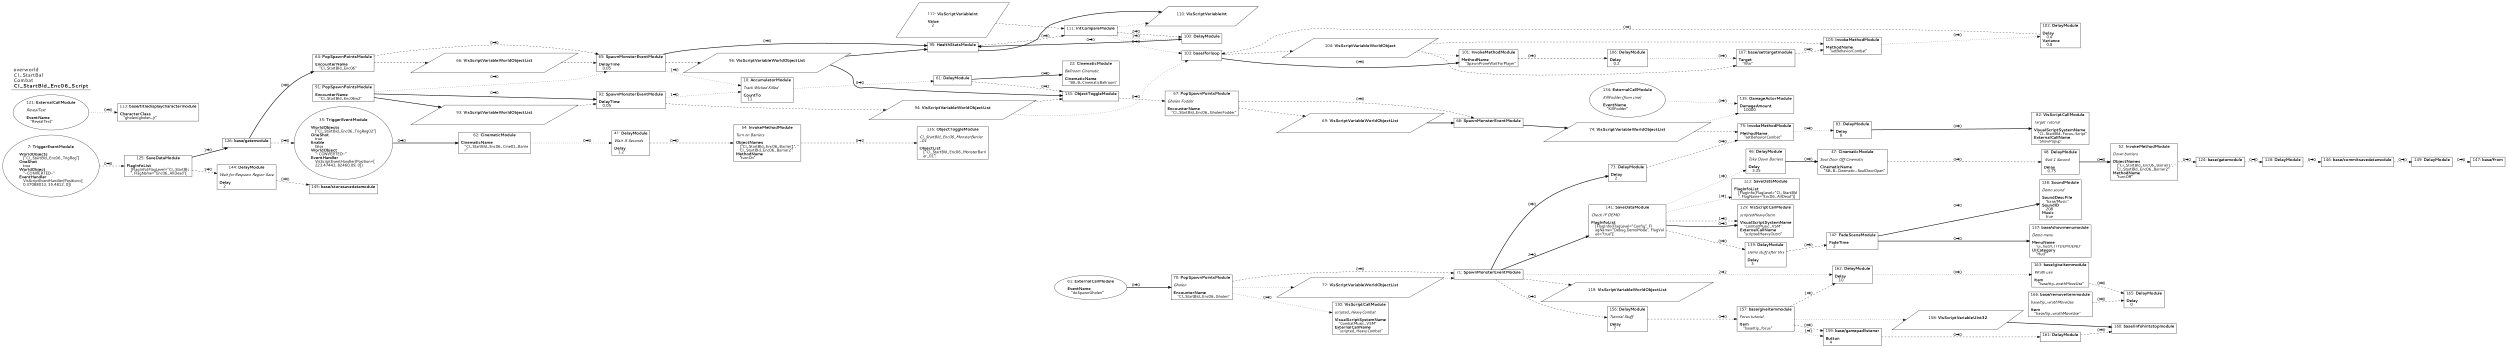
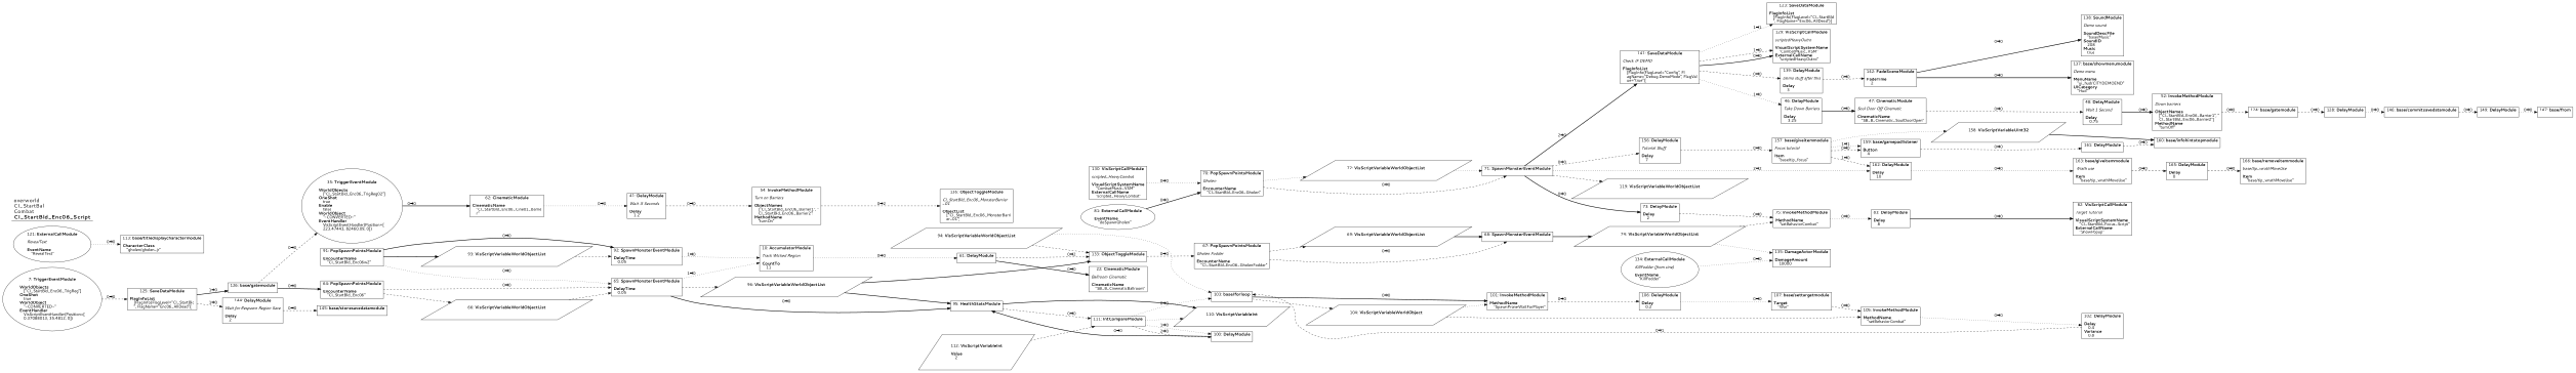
  digraph {
    fontname="Segoe UI"
    rankdir=LR
    splines=spline
    node [fontname="Segoe UI" shape=box]
    edge [fontname="Segoe UI" style=dashed]
    n1 [label=<7: <b>TriggerEventModule</b><br/><br/><b>WorldObjects</b><br align="left"/>    [&quot;CI_StartBld_Enc06_TrigReg&quot;]<br align="left"/><b>OneShot</b><br align="left"/>    true<br align="left"/><b>WorldObject</b><br align="left"/>    &quot;-CONVERTED-&quot;<br align="left"/><b>EventHandler</b><br align="left"/>    VisScriptEventHandler(Position=[<br align="left"/>    0.37088013, 35.4812, 0])<br align="left"/>> shape=oval]
    n2 [label=<125: <b>SaveDataModule</b><br/><br/><b>FlagInfoList</b><br align="left"/>    [FlagInfo(FlagLevel=&quot;CI_StartBld<br align="left"/>    &quot;, FlagName=&quot;Enc06_AllDead&quot;)]<br align="left"/>>]
    n3 [label=<126: <b>base/gatemodule</b><br/><br/>>]
    n4 [label=<144: <b>DelayModule</b><br/><br/><i>Wait for Respawn Region Save<br align="left"/></i><br align="left"/><b>Delay</b><br align="left"/>    2<br align="left"/>>]
    n5 [label=<35: <b>TriggerEventModule</b><br/><br/><b>WorldObjects</b><br align="left"/>    [&quot;CI_StartBld_Enc06_TrigReg02&quot;]<br align="left"/><b>OneShot</b><br align="left"/>    true<br align="left"/><b>Enable</b><br align="left"/>    false<br align="left"/><b>WorldObject</b><br align="left"/>    &quot;-CONVERTED-&quot;<br align="left"/><b>EventHandler</b><br align="left"/>    VisScriptEventHandler(Position=[<br align="left"/>    223.47443, 82460.09, 0])<br align="left"/>> shape=oval]
    n6 [label=<64: <b>PopSpawnPointsModule</b><br/><br/><b>EncounterName</b><br align="left"/>    &quot;CI_StartBld_Enc06&quot;<br align="left"/>>]
    n7 [label=<145: <b>base/storesavedatamodule</b><br/><br/>>]
-   n8 [label=<10: <b>AccumulatorModule</b><br/><br/><i>Track Wicked Killed<br align="left"/></i><br align="left"/><b>CountTo</b><br align="left"/>    11<br align="left"/>>]
+   n8 [label=<10: <b>AccumulatorModule</b><br/><br/><i>Track Wicked Region<br align="left"/></i><br align="left"/><b>CountTo</b><br align="left"/>    11<br align="left"/>>]
    n9 [label=<61: <b>DelayModule</b><br/><br/>>]
    n10 [label=<22: <b>CinematicModule</b><br/><br/><i>Ballroom Cinematic<br align="left"/></i><br align="left"/><b>CinematicName</b><br align="left"/>    &quot;SB_B_CinematicBallroom&quot;<br align="left"/>>]
    n11 [label=<133: <b>ObjectToggleModule</b><br/><br/>>]
    n12 [label=<67: <b>PopSpawnPointsModule</b><br/><br/><i>Gholen Fodder<br align="left"/></i><br align="left"/><b>EncounterName</b><br align="left"/>    &quot;CI_StartBld_Enc06_GholenFodder&quot;<br align="left"/>>]
    n13 [label=<62: <b>CinematicModule</b><br/><br/><b>CinematicName</b><br align="left"/>    &quot;CI_StartBld_Enc06_Cine01_Barrie<br align="left"/>    r&quot;<br align="left"/>>]
    n14 [label=<41: <b>DelayModule</b><br/><br/><i>Wait .5 Seconds<br align="left"/></i><br align="left"/><b>Delay</b><br align="left"/>    1.2<br align="left"/>>]
    n15 [label=<54: <b>InvokeMethodModule</b><br/><br/><i>Turn on Barriers<br align="left"/></i><br align="left"/><b>ObjectNames</b><br align="left"/>    [&quot;CI_StartBld_Enc06_Barrier1&quot;, &quot;<br align="left"/>    CI_StartBld_Enc06_Barrier2&quot;]<br align="left"/><b>MethodName</b><br align="left"/>    &quot;turnOn&quot;<br align="left"/>>]
    n16 [label=<136: <b>ObjectToggleModule</b><br/><br/><i>CI_StartBld_Enc06_MonsterBarrier<br align="left"/>_01<br align="left"/></i><br align="left"/><b>ObjectList</b><br align="left"/>    [&quot;CI_StartBld_Enc06_MonsterBarri<br align="left"/>    er_01&quot;]<br align="left"/>>]
    n17 [label=<46: <b>DelayModule</b><br/><br/><i>Take Down Barriers<br align="left"/></i><br align="left"/><b>Delay</b><br align="left"/>    3.25<br align="left"/>>]
    n18 [label=<47: <b>CinematicModule</b><br/><br/><i>Soul Door Off Cinematic<br align="left"/></i><br align="left"/><b>CinematicName</b><br align="left"/>    &quot;SB_B_Cinematic_SoulDoorOpen&quot;<br align="left"/>>]
    n19 [label=<48: <b>DelayModule</b><br/><br/><i>Wait 1 Second<br align="left"/></i><br align="left"/><b>Delay</b><br align="left"/>    0.75<br align="left"/>>]
    n20 [label=<52: <b>InvokeMethodModule</b><br/><br/><i>Down barriers<br align="left"/></i><br align="left"/><b>ObjectNames</b><br align="left"/>    [&quot;CI_StartBld_Enc06_Barrier1&quot;, &quot;<br align="left"/>    CI_StartBld_Enc06_Barrier2&quot;]<br align="left"/><b>MethodName</b><br align="left"/>    &quot;turnOff&quot;<br align="left"/>>]
    n21 [label=<124: <b>base/gatemodule</b><br/><br/>>]
    n22 [label=<128: <b>DelayModule</b><br/><br/>>]
    n23 [label=<146: <b>base/commitsavedatamodule</b><br/><br/>>]
    n24 [label=<68: <b>SpawnMonsterEventModule</b><br/><br/>>]
    n25 [label=<69: <b>VisScriptVariableWorldObjectList</b><br/><br/>> shape=parallelogram]
    n26 [label=<65: <b>SpawnMonsterEventModule</b><br/><br/><b>DelayTime</b><br align="left"/>    0.05<br align="left"/>>]
    n27 [label=<66: <b>VisScriptVariableWorldObjectList</b><br/><br/>> shape=parallelogram]
    n28 [label=<95: <b>HealthStatsModule</b><br/><br/>>]
    n29 [label=<96: <b>VisScriptVariableWorldObjectList</b><br/><br/>> shape=parallelogram]
    n30 [label=<91: <b>PopSpawnPointsModule</b><br/><br/><b>EncounterName</b><br align="left"/>    &quot;CI_StartBld_Enc06w2&quot;<br align="left"/>>]
    n31 [label=<92: <b>SpawnMonsterEventModule</b><br/><br/><b>DelayTime</b><br align="left"/>    0.05<br align="left"/>>]
    n32 [label=<93: <b>VisScriptVariableWorldObjectList</b><br/><br/>> shape=parallelogram]
    n33 [label=<111: <b>IntCompareModule</b><br/><br/>>]
    n34 [label=<110: <b>VisScriptVariableInt</b><br/><br/>> shape=parallelogram]
    n35 [label=<94: <b>VisScriptVariableWorldObjectList</b><br/><br/>> shape=parallelogram]
    n36 [label=<103: <b>base/forloop</b><br/><br/>>]
    n37 [label=<100: <b>DelayModule</b><br/><br/>>]
    n38 [label=<74: <b>VisScriptVariableWorldObjectList</b><br/><br/>> shape=parallelogram]
    n39 [label=<75: <b>InvokeMethodModule</b><br/><br/><b>MethodName</b><br align="left"/>    &quot;setBehaviorCombat&quot;<br align="left"/>>]
    n40 [label=<135: <b>DamageActorModule</b><br/><br/><b>DamageAmount</b><br align="left"/>    10000<br align="left"/>>]
    n41 [label=<83: <b>DelayModule</b><br/><br/><b>Delay</b><br align="left"/>    8<br align="left"/>>]
    n42 [label=<70: <b>PopSpawnPointsModule</b><br/><br/><i>Gholen<br align="left"/></i><br align="left"/><b>EncounterName</b><br align="left"/>    &quot;CI_StartBld_Enc06_Gholen&quot;<br align="left"/>>]
    n43 [label=<71: <b>SpawnMonsterEventModule</b><br/><br/>>]
    n44 [label=<130: <b>VisScriptCallModule</b><br/><br/><i>scripted_HeavyCombat<br align="left"/></i><br align="left"/><b>VisualScriptSystemName</b><br align="left"/>    &quot;CombatMusic_VSM&quot;<br align="left"/><b>ExternalCallName</b><br align="left"/>    &quot;scripted_HeavyCombat&quot;<br align="left"/>>]
    n45 [label=<72: <b>VisScriptVariableWorldObjectList</b><br/><br/>> shape=parallelogram]
    n46 [label=<73: <b>DelayModule</b><br/><br/><b>Delay</b><br align="left"/>    2<br align="left"/>>]
    n47 [label=<141: <b>SaveDataModule</b><br/><br/><i>Check IF DEMO<br align="left"/></i><br align="left"/><b>FlagInfoList</b><br align="left"/>    [FlagInfo(FlagLevel=&quot;Config&quot;, Fl<br align="left"/>    agName=&quot;Debug.DemoMode&quot;, FlagVal<br align="left"/>    ue=&quot;true&quot;)]<br align="left"/>>]
    n48 [label=<156: <b>DelayModule</b><br/><br/><i>Tutorial Stuff<br align="left"/></i><br align="left"/><b>Delay</b><br align="left"/>    7<br align="left"/>>]
    n49 [label=<162: <b>DelayModule</b><br/><br/><b>Delay</b><br align="left"/>    10<br align="left"/>>]
    n50 [label=<119: <b>VisScriptVariableWorldObjectList</b><br/><br/>> shape=parallelogram]
    n51 [label=<123: <b>SaveDataModule</b><br/><br/><b>FlagInfoList</b><br align="left"/>    [FlagInfo(FlagLevel=&quot;CI_StartBld<br align="left"/>    &quot;, FlagName=&quot;Enc06_AllDead&quot;)]<br align="left"/>>]
    n52 [label=<129: <b>VisScriptCallModule</b><br/><br/><i>scriptedHeavyOutro<br align="left"/></i><br align="left"/><b>VisualScriptSystemName</b><br align="left"/>    &quot;CombatMusic_VSM&quot;<br align="left"/><b>ExternalCallName</b><br align="left"/>    &quot;scriptedHeavyOutro&quot;<br align="left"/>>]
    n53 [label=<139: <b>DelayModule</b><br/><br/><i>Demo stuff after this<br align="left"/></i><br align="left"/><b>Delay</b><br align="left"/>    3<br align="left"/>>]
    n54 [label=<157: <b>base/giveitemmodule</b><br/><br/><i>Focus tutorial<br align="left"/></i><br align="left"/><b>Item</b><br align="left"/>    &quot;base/tip_focus&quot;<br align="left"/>>]
    n55 [label=<163: <b>base/giveitemmodule</b><br/><br/><i>Wrath use<br align="left"/></i><br align="left"/><b>Item</b><br align="left"/>    &quot;base/tip_wrathMoveUse&quot;<br align="left"/>>]
    n56 [label=<142: <b>FadeSceneModule</b><br/><br/><b>FadeTime</b><br align="left"/>    2<br align="left"/>>]
    n57 [label=<159: <b>base/gamepadlistener</b><br/><br/><b>Button</b><br align="left"/>    4<br align="left"/>>]
    n58 [label=<158: <b>VisScriptVariableUInt32</b><br/><br/>> shape=parallelogram]
    n59 [label=<165: <b>DelayModule</b><br/><br/><b>Delay</b><br align="left"/>    0<br align="left"/>>]
    n60 [label=<82: <b>VisScriptCallModule</b><br/><br/><i>Target Tutorial<br align="left"/></i><br align="left"/><b>VisualScriptSystemName</b><br align="left"/>    &quot;CI_StartBld_Focus_Script&quot;<br align="left"/><b>ExternalCallName</b><br align="left"/>    &quot;ShowPopup&quot;<br align="left"/>>]
    n61 [label=<81: <b>ExternalCallModule</b><br/><br/><b>EventName</b><br align="left"/>    &quot;doSpawnGholen&quot;<br align="left"/>> shape=oval]
    n62 [label=<101: <b>InvokeMethodModule</b><br/><br/><b>MethodName</b><br align="left"/>    &quot;SpawnProneWaitForPlayer&quot;<br align="left"/>>]
    n63 [label=<104: <b>VisScriptVariableWorldObject</b><br/><br/>> shape=parallelogram]
    n64 [label=<106: <b>DelayModule</b><br/><br/><b>Delay</b><br align="left"/>    0.2<br align="left"/>>]
    n65 [label=<107: <b>base/settargetmodule</b><br/><br/><b>Target</b><br align="left"/>    &quot;War&quot;<br align="left"/>>]
    n66 [label=<105: <b>InvokeMethodModule</b><br/><br/><b>MethodName</b><br align="left"/>    &quot;setBehaviorCombat&quot;<br align="left"/>>]
    n67 [label=<102: <b>DelayModule</b><br/><br/><b>Delay</b><br align="left"/>    0.4<br align="left"/><b>Variance</b><br align="left"/>    0.8<br align="left"/>>]
    n68 [label=<112: <b>VisScriptVariableInt</b><br/><br/><b>Value</b><br align="left"/>    2<br align="left"/>> shape=parallelogram]
    n69 [label=<113: <b>base/titledisplaycharactermodule</b><br/><br/><b>CharacterClass</b><br align="left"/>    &quot;gholen/gholen_jr&quot;<br align="left"/>>]
    n70 [label=<121: <b>ExternalCallModule</b><br/><br/><i>RevealText<br align="left"/></i><br align="left"/><b>EventName</b><br align="left"/>    &quot;RevealText&quot;<br align="left"/>> shape=oval]
    n71 [label=<149: <b>DelayModule</b><br/><br/>>]
    n72 [label=<147: <b>base/from</b><br/><br/>>]
    n73 [label=<134: <b>ExternalCallModule</b><br/><br/><i>KillFodder (from cine)<br align="left"/></i><br align="left"/><b>EventName</b><br align="left"/>    &quot;KillFodder&quot;<br align="left"/>> shape=oval]
    n74 [label=<137: <b>base/showmenumodule</b><br/><br/><i>Demo menu<br align="left"/></i><br align="left"/><b>MenuName</b><br align="left"/>    &quot;ui_hud/CITYDEMOEND&quot;<br align="left"/><b>UICategory</b><br align="left"/>    &quot;Hud&quot;<br align="left"/>>]
    n75 [label=<138: <b>SoundModule</b><br/><br/><i>Demo sound<br align="left"/></i><br align="left"/><b>SoundDescFile</b><br align="left"/>    &quot;base/Music&quot;<br align="left"/><b>SoundID</b><br align="left"/>    208<br align="left"/><b>Music</b><br align="left"/>    true<br align="left"/>>]
    n76 [label=<161: <b>DelayModule</b><br/><br/>>]
    n77 [label=<160: <b>base/infohintstopmodule</b><br/><br/>>]
    n78 [label=<166: <b>base/removeitemmodule</b><br/><br/><i>base/tip_wrathMoveUse<br align="left"/></i><br align="left"/><b>Item</b><br align="left"/>    &quot;base/tip_wrathMoveUse&quot;<br align="left"/>>]
    n79 [label=<<font point-size="20">overworld<br align="left"/>CI_StartBal<br align="left"/>Combat<br align="left"/><b>CI_StartBld_Enc06_Script</b><br align="left"/></font>> shape=underline]
    n1 -> n2 [label="0→0"]
    n2 -> n3 [label="1→0" style=bold]
    n2 -> n4 [label="1→0"]
    n3 -> n5 [label="0→0"]
    n3 -> n6 [label="0→0" style=bold]
    n4 -> n7 [label="0→0"]
    n5 -> n13 [label="0→0" style=bold]
    n6 -> n26 [label="0→0"]
    n6 -> n27
    n8 -> n9 [label="0→0" style=dotted]
    n9 -> n10 [label="0→0" style=bold]
    n9 -> n11 [label="0→2"]
    n11 -> n12 [label="0→0"]
    n12 -> n24 [label="0→0"]
    n12 -> n25
    n13 -> n14 [label="0→0" style=dotted]
    n14 -> n15 [label="0→0"]
    n15 -> n16 [label="0→2"]
    n17 -> n18 [label="0→0" style=bold]
    n18 -> n19 [label="0→0"]
    n19 -> n20 [label="0→0" style=bold]
    n20 -> n21 [label="0→0"]
    n21 -> n22 [label="0→0"]
    n22 -> n23 [label="0→0" style=dotted]
    n23 -> n71 [label="0→0"]
    n24 -> n38 [style=bold]
    n25 -> n24 [style=bold]
    n26 -> n8 [label="1→0" style=dotted]
    n26 -> n28 [label="0→0" style=bold]
    n26 -> n29
    n27 -> n26
    n28 -> n33 [label="0→0"]
    n28 -> n34 [style=bold]
    n29 -> n11 [style=bold]
    n29 -> n28 [style=bold]
    n30 -> n26 [label="0→0" style=dotted]
    n30 -> n31 [label="0→0" style=bold]
    n30 -> n32 [style=bold]
    n31 -> n8 [label="1→0" style=dotted]
-   n31 -> n35
    n32 -> n31
    n33 -> n34 [style=dotted]
    n33 -> n36 [label="0→0" style=dotted]
    n33 -> n37 [label="1→0" style=dotted]
    n33 -> n37 [label="2→0"]
    n35 -> n11
    n35 -> n36 [style=dotted]
    n36 -> n62 [label="0→0" style=bold]
    n36 -> n63
    n37 -> n28 [label="0→0" style=bold]
    n38 -> n39
    n38 -> n40 [style=dotted]
    n39 -> n41 [label="0→0" style=dotted]
    n41 -> n60 [label="0→0" style=bold]
    n42 -> n43 [label="0→0"]
-   n42 -> n44 [label="0→0" style=dotted]
+   n44 -> n42 [label="0→0" style=dotted]
    n42 -> n45 [style=dotted]
    n43 -> n46 [label="0→0" style=bold]
    n43 -> n47 [label="2→0" style=bold]
    n43 -> n48 [label="0→0"]
    n43 -> n49 [label="2→2" style=dotted]
    n43 -> n50
    n45 -> n43 [style=dotted]
    n46 -> n39 [label="0→0"]
    n47 -> n17 [label="1→0" style=dotted]
    n47 -> n51 [label="1→1" style=dotted]
    n47 -> n52 [label="1→0"]
    n47 -> n52 [label="0→0" style=bold]
    n47 -> n53 [label="0→0"]
    n48 -> n54 [label="0→0"]
    n49 -> n55 [label="0→0" style=dotted]
    n53 -> n56 [label="0→0"]
    n54 -> n49 [label="1→0"]
    n54 -> n57 [label="0→0"]
    n54 -> n57 [label="1→1" style=dotted]
    n54 -> n58 [style=dotted]
    n55 -> n59 [label="0→0"]
    n56 -> n74 [label="0→0" style=bold]
    n56 -> n75 [label="0→0" style=bold]
    n57 -> n76 [label="0→0"]
    n58 -> n77 [style=bold]
-   n78 -> n59 [label="0→0"]
+   n59 -> n78 [label="0→0"]
    n61 -> n42 [label="0→0" style=bold]
    n62 -> n64 [label="0→0"]
    n63 -> n62 [style=dotted]
-   n63 -> n65
    n63 -> n66
    n64 -> n65 [label="0→0" style=dotted]
    n65 -> n66 [label="0→0"]
    n66 -> n67 [label="0→0" style=dotted]
    n67 -> n36 [label="0→1"]
    n68 -> n33
    n70 -> n69 [label="0→0" style=dotted]
    n71 -> n72 [label="0→0" style=dotted]
    n73 -> n40 [label="0→0" style=dotted]
    n76 -> n77 [label="0→0"]
  }
